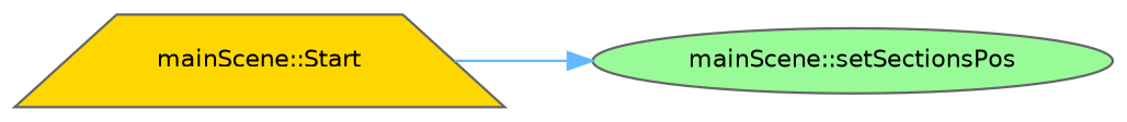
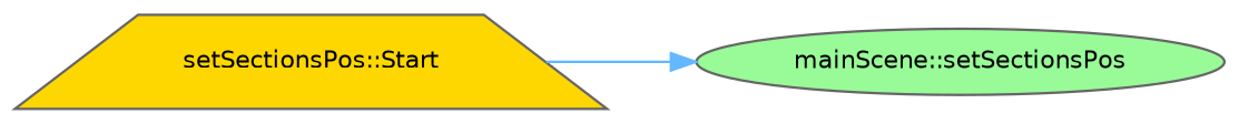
  digraph {
    rankdir=RL
    node [fontname=Helvetica fontsize=10 style=filled]
    n1 [color=gray40 fillcolor=palegreen fontcolor=black height=0.2 label="mainScene::setSectionsPos" shape=ellipse width=0.4]
-   n2 [color=grey40 fillcolor=gold height=0.2 label="mainScene::Start" shape=trapezium width=0.4]
+   n2 [color=grey40 fillcolor=gold height=0.2 label="setSectionsPos::Start" shape=trapezium width=0.4]
    n1 -> n2 [color=steelblue1 dir=back fontname=Helvetica fontsize=10 labelfontname=Helvetica labelfontsize=10 style=solid]
  }
